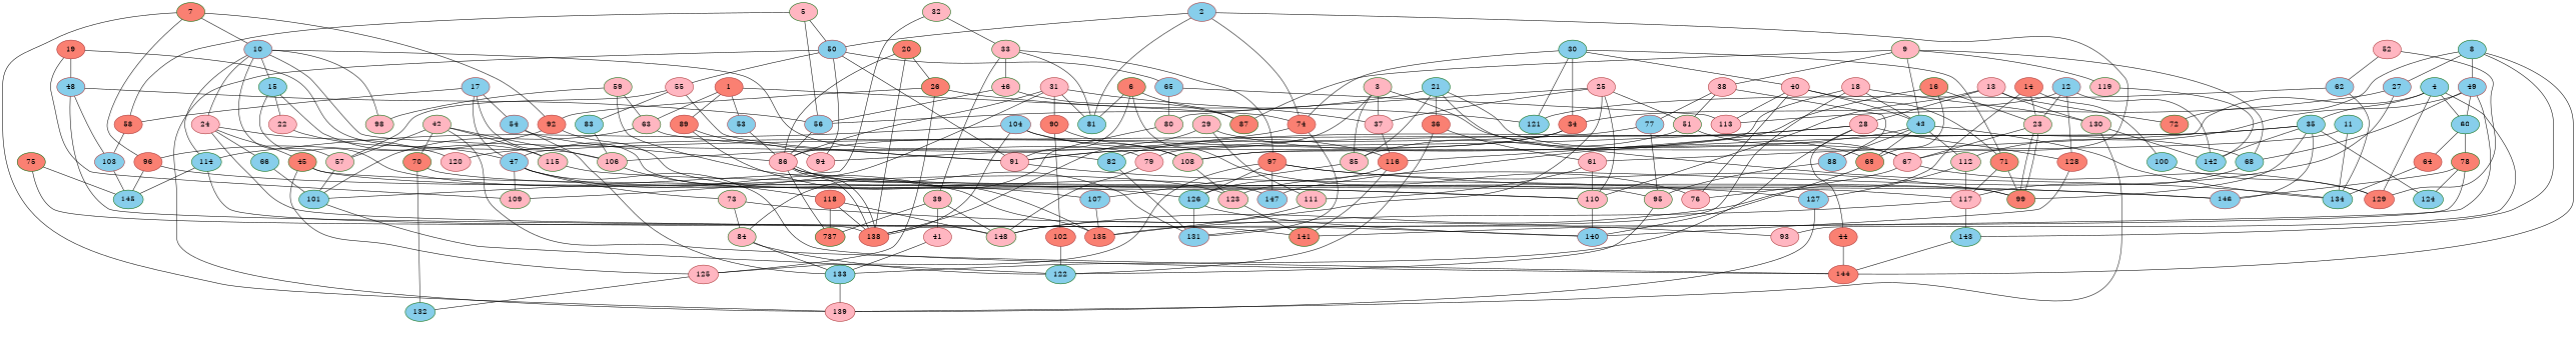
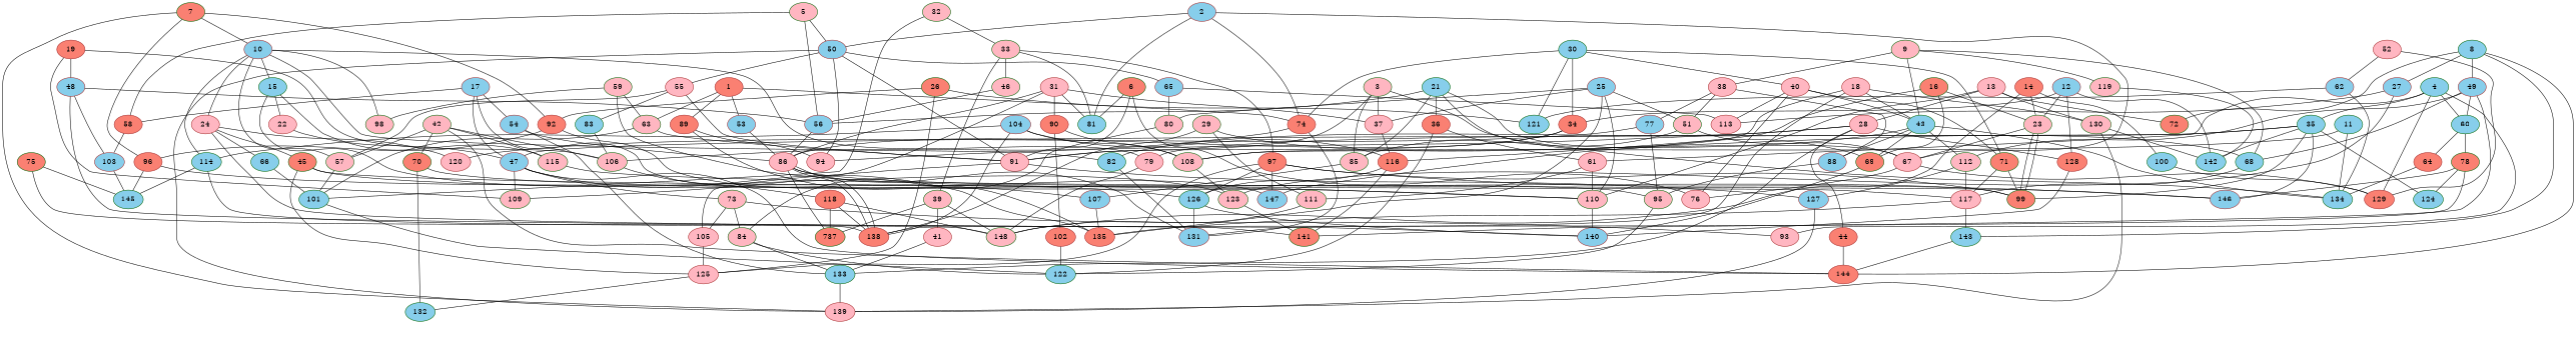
  graph {
    node [color=darkgreen fillcolor=lightpink style=filled]
    1 [color=brown fillcolor=salmon]
    53 [color=brown fillcolor=skyblue]
    63
    74 [color=brown fillcolor=salmon]
    89 [color=brown fillcolor=salmon]
    86 [color=brown]
    91 [color=brown]
    101 [fillcolor=skyblue]
    131 [color=brown fillcolor=skyblue]
    106
    94 [color=brown]
    107 [color=brown fillcolor=skyblue]
    2 [color=brown fillcolor=skyblue]
    50 [color=brown fillcolor=skyblue]
    67 [color=brown]
    81 [fillcolor=skyblue]
    139 [color=brown]
    55 [color=brown]
    65 [color=brown fillcolor=skyblue]
    129 [color=brown fillcolor=salmon]
    76 [color=brown]
    3
    37 [color=brown]
    69 [fillcolor=salmon]
    85
    116 [color=brown fillcolor=salmon]
    140 [color=brown fillcolor=skyblue]
+   105 [color=brown]
    127 [color=brown fillcolor=skyblue]
    4 [fillcolor=skyblue]
    35 [fillcolor=skyblue]
    60 [fillcolor=skyblue]
    61 [color=brown]
    93 [color=brown]
    79 [color=brown]
    142 [fillcolor=skyblue]
    47 [color=brown fillcolor=skyblue]
    99 [fillcolor=salmon]
    124 [fillcolor=skyblue]
    146 [color=brown fillcolor=skyblue]
    64 [color=brown fillcolor=salmon]
    78 [fillcolor=salmon]
    110
    111
    5
    56 [color=brown fillcolor=skyblue]
    58 [color=brown fillcolor=salmon]
    103 [color=brown fillcolor=skyblue]
    6 [fillcolor=salmon]
-   87 [fillcolor=salmon]
    7 [fillcolor=salmon]
    10 [color=brown fillcolor=skyblue]
    92 [color=brown fillcolor=salmon]
    96 [color=brown fillcolor=salmon]
    15 [fillcolor=skyblue]
    24 [color=brown]
    57
    82 [fillcolor=skyblue]
    98
    114 [fillcolor=skyblue]
    147 [color=brown fillcolor=skyblue]
    145 [fillcolor=skyblue]
    126 [fillcolor=skyblue]
    8 [fillcolor=skyblue]
    27 [color=brown fillcolor=skyblue]
    49 [color=brown fillcolor=skyblue]
    72 [fillcolor=salmon]
    143 [fillcolor=skyblue]
    144 [color=brown fillcolor=salmon]
    123
    113 [color=brown]
    68 [fillcolor=skyblue]
    112
    141 [fillcolor=salmon]
    9
    38 [color=brown]
    43 [fillcolor=skyblue]
    119
    51
    77 [color=brown fillcolor=skyblue]
    88 [color=brown fillcolor=skyblue]
    134 [fillcolor=skyblue]
    117 [color=brown]
    22 [color=brown]
    115
    45 [fillcolor=salmon]
    66 [fillcolor=skyblue]
    120 [color=brown]
    148
    11 [fillcolor=skyblue]
    108
    12 [color=brown fillcolor=skyblue]
    23
    34 [color=brown fillcolor=salmon]
    128 [color=brown fillcolor=salmon]
    13 [color=brown]
    28 [color=brown]
    130
    44 [color=brown fillcolor=salmon]
    133 [fillcolor=skyblue]
    14 [color=brown fillcolor=salmon]
    100 [fillcolor=skyblue]
    16 [fillcolor=salmon]
    17 [color=brown fillcolor=skyblue]
    54 [color=brown fillcolor=skyblue]
    135 [color=brown fillcolor=salmon]
    109
    73
    18 [color=brown]
    19 [color=brown fillcolor=salmon]
    48 [color=brown fillcolor=skyblue]
    118 [color=brown fillcolor=salmon]
-   20 [fillcolor=salmon]
    26 [fillcolor=salmon]
    138 [color=brown fillcolor=salmon]
    121 [fillcolor=skyblue]
    125 [color=brown]
    n118 [fillcolor=salmon label=737]
    21 [fillcolor=skyblue]
    36 [color=brown fillcolor=salmon]
    122 [fillcolor=skyblue]
    95
-   25 [color=brown]
+   25 [color=brown fillcolor=skyblue]
    80
    84
    132 [fillcolor=skyblue]
    29
    30 [fillcolor=skyblue]
    40 [color=brown]
    71 [fillcolor=salmon]
    31 [color=brown]
    90 [color=brown fillcolor=salmon]
    102 [color=brown fillcolor=salmon]
    32
    33
    39
    46
    97 [color=brown fillcolor=salmon]
    41 [color=brown]
    42
    70 [fillcolor=salmon]
    83 [fillcolor=skyblue]
    52 [color=brown]
    62 [color=brown fillcolor=skyblue]
    59
    75 [fillcolor=salmon]
    104 [color=brown fillcolor=skyblue]
    1 -- 53
    1 -- 63
    1 -- 74
    1 -- 89
    53 -- 86
    63 -- 91
    63 -- 101
    74 -- 131
    74 -- 106
    89 -- 94
    89 -- 107
    86 -- 131
    86 -- 99
    86 -- 138
    86 -- 138
    86 -- n118
+   91 -- 105
    91 -- 127
    101 -- 122
    106 -- 118
    107 -- 135
    2 -- 74
    2 -- 50
    2 -- 67
    2 -- 81
    50 -- 91
    50 -- 94
    50 -- 139
    50 -- 55
    50 -- 65
    67 -- 129
    67 -- 76
    55 -- 91
    55 -- 57
    55 -- 83
    65 -- 113
    65 -- 80
    3 -- 91
    3 -- 37
    3 -- 69
    3 -- 85
    37 -- 116
    69 -- 140
    85 -- 107
    116 -- 126
    116 -- 141
+   105 -- 125
    127 -- 139
    4 -- 129
    4 -- 35
    4 -- 60
    4 -- 61
    4 -- 93
    35 -- 79
    35 -- 142
    35 -- 47
    35 -- 99
    35 -- 124
    35 -- 146
    60 -- 64
    60 -- 78
    61 -- 110
    61 -- 111
    79 -- 148
    47 -- 144
    47 -- 135
    47 -- 109
    47 -- 73
    64 -- 134
    78 -- 124
    78 -- 146
    78 -- 138
    110 -- 140
    111 -- 148
    5 -- 50
    5 -- 56
    5 -- 58
    56 -- 86
    58 -- 103
    103 -- 145
    6 -- 91
    6 -- 81
    6 -- 76
-   6 -- 87
    7 -- 139
    7 -- 10
    7 -- 92
    7 -- 96
    10 -- 79
    10 -- 15
    10 -- 24
    10 -- 57
    10 -- 82
    10 -- 98
    10 -- 114
    92 -- 96
    92 -- 147
    96 -- 145
    96 -- 126
    15 -- 123
    15 -- 22
    15 -- 115
    24 -- 140
    24 -- 45
    24 -- 66
    24 -- 120
    57 -- 101
    82 -- 131
    114 -- 145
    114 -- 148
    126 -- 131
    126 -- 140
    8 -- 27
    8 -- 49
    8 -- 72
    8 -- 143
    8 -- 144
    27 -- 123
    27 -- 113
    49 -- 60
    49 -- 68
    49 -- 112
    49 -- 141
    143 -- 144
    123 -- 141
    68 -- 117
    112 -- 127
    112 -- 117
-   9 -- 87
    9 -- 68
    9 -- 38
    9 -- 43
    9 -- 119
    38 -- 51
    38 -- 77
    38 -- 88
    43 -- 69
    43 -- 147
    43 -- 112
    43 -- 88
    43 -- 134
    119 -- 142
    51 -- 67
    51 -- 85
    77 -- 120
    77 -- 95
    88 -- 95
    117 -- 143
    117 -- 135
    22 -- 47
    115 -- 146
    45 -- 117
    45 -- 125
    45 -- 95
    66 -- 101
    11 -- 134
    11 -- 108
    108 -- 123
    12 -- 142
    12 -- 23
    12 -- 34
    12 -- 128
    23 -- 67
    23 -- 99
    23 -- 99
    34 -- 86
    34 -- 91
    128 -- 140
    13 -- 110
    13 -- 72
    13 -- 28
    13 -- 130
    28 -- 94
    28 -- 82
    28 -- 128
    28 -- 44
    28 -- 133
    130 -- 139
    130 -- 142
    44 -- 144
    133 -- 139
    14 -- 148
    14 -- 23
    14 -- 100
    100 -- 129
    16 -- 69
    16 -- 116
    16 -- 23
    17 -- 47
    17 -- 58
    17 -- 54
    17 -- 135
    54 -- 86
    54 -- 133
+   73 -- 105
    73 -- 93
    73 -- 84
    18 -- 131
    18 -- 43
    18 -- 108
    18 -- 130
    19 -- 106
    19 -- 109
    19 -- 48
    48 -- 56
    48 -- 103
    48 -- 141
    118 -- 148
    118 -- 138
    118 -- n118
-   20 -- 86
-   20 -- 26
-   20 -- 138
    26 -- 92
    26 -- 121
    26 -- 125
    125 -- 132
    21 -- 67
    21 -- 85
    21 -- 56
    21 -- 134
    21 -- 36
    36 -- 61
    36 -- 122
    95 -- 122
    25 -- 37
    25 -- 110
    25 -- 51
    25 -- 135
    25 -- 80
    80 -- 84
    84 -- 133
    84 -- 122
    29 -- 111
    29 -- 68
    29 -- 138
    30 -- 74
    30 -- 34
    30 -- 121
    30 -- 40
    30 -- 71
    40 -- 76
    40 -- 113
    40 -- 43
    40 -- 71
    71 -- 99
    71 -- 117
    31 -- 86
    31 -- 81
    31 -- 37
    31 -- 109
    31 -- 90
    90 -- 108
    90 -- 102
    102 -- 122
    32 -- 101
    32 -- 33
    33 -- 81
    33 -- 39
    33 -- 46
    33 -- 97
    39 -- 148
    39 -- n118
    39 -- 41
    46 -- 56
-   46 -- 87
    97 -- 99
    97 -- 146
    97 -- 147
    97 -- 126
    97 -- 125
    41 -- 133
    42 -- 106
    42 -- 57
    42 -- 144
    42 -- 115
    42 -- 70
    70 -- 110
    70 -- 132
    83 -- 106
    52 -- 129
    52 -- 62
    62 -- 134
    62 -- 121
    59 -- 63
    59 -- 110
    59 -- 98
    75 -- 145
    75 -- 138
    104 -- 116
    104 -- 114
    104 -- 108
    104 -- 138
  }
